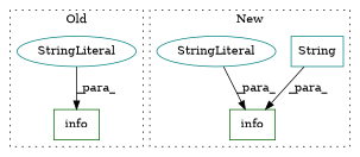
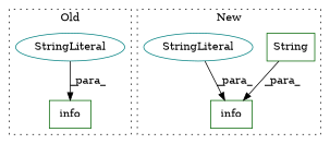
  digraph {
    node [a=32 l="5,1" shape=box color=teal]
    n1 [label=info s="5462,5498" color=darkgreen]
    n2 [a=45 l=3 label=StringLiteral s=5495 shape=ellipse]
-   n3 [l="7,1" label=String s="4762,4795"]
+   n3 [l="7,1" label=String s="4762,4795" color=darkgreen]
    n4 [label=info s="4729,4796" color=darkgreen]
    n5 [a=45 l=27 label=StringLiteral s=4734 shape=ellipse]
    subgraph cluster_1 {
      label=Old
      style=dotted
      n1
      n2
    }
    subgraph cluster_2 {
      label=New
      style=dotted
      n3
      n4
      n5
    }
    n2 -> n1 [label=_para_]
    n3 -> n4 [label=_para_]
    n5 -> n4 [label=_para_]
  }
